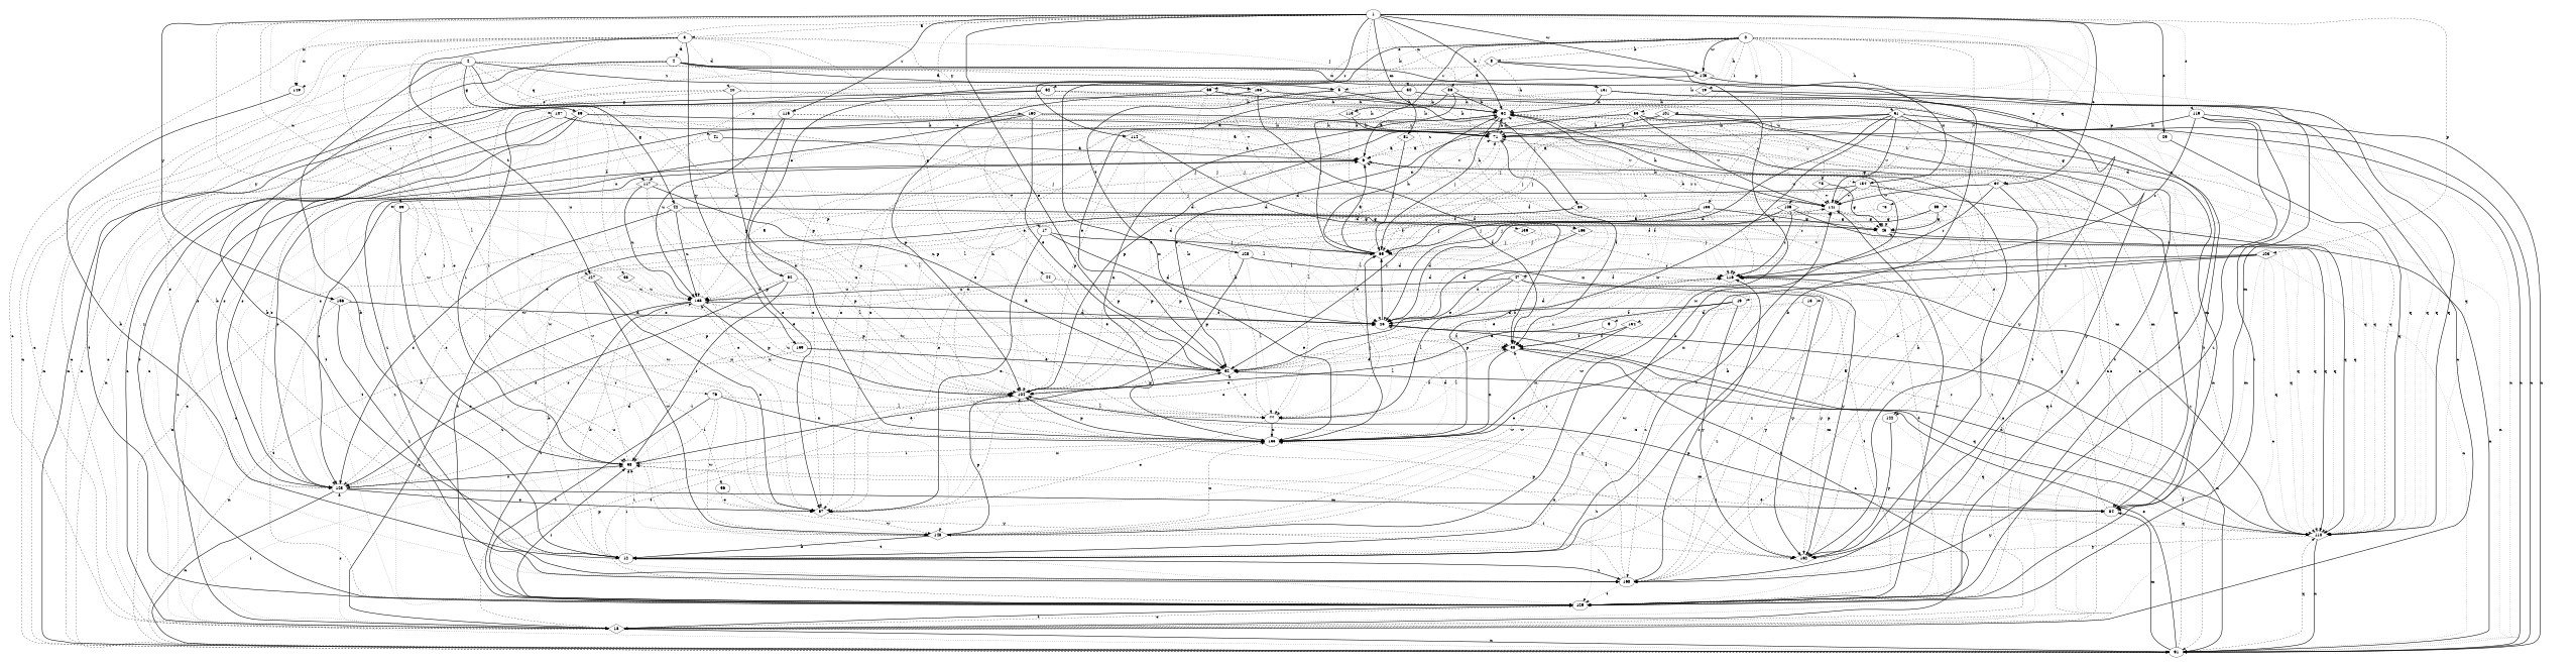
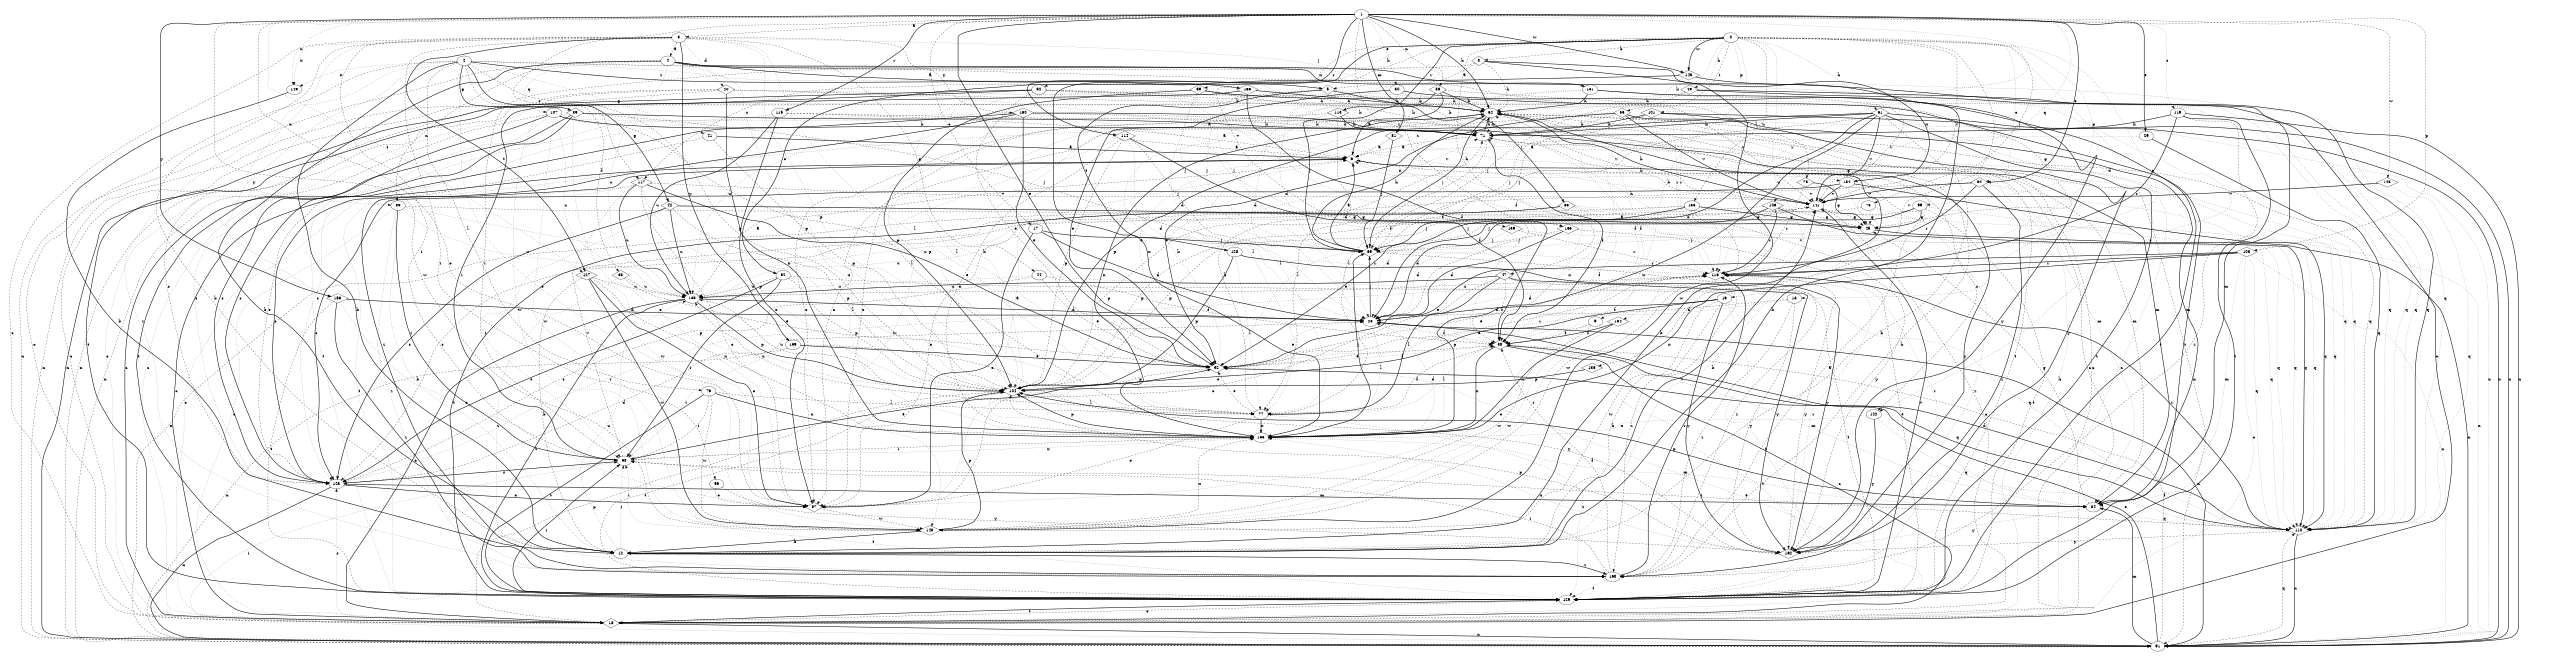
  strict digraph {
    node [shape=ellipse]
    edge [style=bold]
    8 [shape=diamond]
    0
    9
    13
    19
    47 [shape=diamond]
    49 [shape=diamond]
    51 [shape=diamond]
    55 [shape=diamond]
    69 [shape=diamond]
    71
    73
    92
    94 [shape=diamond]
    99
    101 [shape=diamond]
    113 [shape=diamond]
    117 [shape=diamond]
    133
    134 [shape=diamond]
+   136 [shape=diamond]
    139 [shape=diamond]
    141
    143 [shape=diamond]
    165 [shape=diamond]
    52
    148 [shape=diamond]
    58
    5 [shape=diamond]
    154
    25
    97 [shape=diamond]
    38 [shape=diamond]
    32 [shape=diamond]
    168
    162 [shape=diamond]
    104 [shape=diamond]
    129
    77
    135
    18 [shape=diamond]
    110 [shape=diamond]
    65 [shape=diamond]
    12
    91
    155
    123
    45
    84
    6 [shape=diamond]
    116 [shape=diamond]
    1
    3
    17
    29
    30
    81 [shape=diamond]
    86 [shape=diamond]
    103 [shape=diamond]
    106 [shape=diamond]
    114 [shape=diamond]
    115
    119
    127 [shape=diamond]
+   145 [shape=diamond]
    149
    156 [shape=diamond]
    4
    20 [shape=diamond]
    44
    56
    62
    89
    159
    160 [shape=diamond]
    2
    33 [shape=diamond]
    39 [shape=diamond]
    41
    42 [shape=diamond]
    75 [shape=diamond]
    76
    122
    166 [shape=diamond]
    107
    151
    63 [shape=diamond]
    128
    8 -> 52 [label=h style=dashed]
    8 -> 148 [label=w]
    8 -> 58 [label=i style=dashed]
    8 -> 5 [label=a style=dashed]
    8 -> 154 [label=x]
    8 -> 25 [label=d style=dotted]
    0 -> 8 [label=b style=dashed]
    0 -> 9 [label=b style=dotted]
    0 -> 13 [label=c style=dotted]
    0 -> 19 [label=d style=dotted]
    0 -> 47 [label=h style=dashed]
    0 -> 49 [label=h style=dotted]
    0 -> 51 [label=h style=dotted]
    0 -> 55 [label=i style=dashed]
    0 -> 69 [label=k style=dotted]
    0 -> 71 [label=k style=dotted]
    0 -> 73 [label=l style=dashed]
    0 -> 92 [label=o]
    0 -> 94 [label=o style=dotted]
    0 -> 99 [label=p style=dotted]
    0 -> 101 [label=p style=dotted]
    0 -> 113 [label=r]
    0 -> 117 [label=s style=dashed]
    0 -> 133 [label=u style=dashed]
    0 -> 134 [label=u style=dotted]
+   0 -> 136 [label=v style=dashed]
    0 -> 139 [label=v style=dashed]
    0 -> 141 [label=v style=dashed]
    0 -> 143 [label=w]
    0 -> 165 [label=z style=dotted]
    9 -> 148 [label=w style=dashed]
    9 -> 97 [label=o style=dotted]
    9 -> 38 [label=f style=dashed]
    13 -> 25 [label=d style=dashed]
    13 -> 32 [label=e style=dotted]
    13 -> 168 [label=z style=dashed]
    13 -> 162 [label=y style=dashed]
    19 -> 148 [label=w style=dashed]
    19 -> 25 [label=d]
    19 -> 162 [label=y]
    19 -> 104 [label=p]
    19 -> 129 [label=t style=dotted]
    47 -> 97 [label=o style=dashed]
    47 -> 38 [label=f style=dashed]
    47 -> 162 [label=y]
    47 -> 129 [label=t style=dashed]
    47 -> 77 [label=l]
    47 -> 135 [label=u]
    49 -> 52 [label=h style=dotted]
    49 -> 77 [label=l style=dotted]
    49 -> 18 [label=c]
    49 -> 110 [label=q]
    49 -> 65 [label=j style=dashed]
    51 -> 71 [label=k]
    51 -> 141 [label=v]
    51 -> 25 [label=d]
    51 -> 104 [label=p]
    51 -> 129 [label=t]
    51 -> 77 [label=l style=dashed]
    51 -> 18 [label=c style=dotted]
    51 -> 12 [label=b style=dashed]
    51 -> 91 [label=n]
    51 -> 155 [label=x]
    55 -> 71 [label=k style=dotted]
    55 -> 141 [label=v]
    55 -> 97 [label=o style=dashed]
    55 -> 38 [label=f style=dotted]
    55 -> 32 [label=e]
    55 -> 162 [label=y]
    55 -> 65 [label=j style=dashed]
    55 -> 91 [label=n style=dotted]
    55 -> 123 [label=s style=dotted]
    55 -> 45 [label=g style=dotted]
    69 -> 71 [label=k style=dashed]
    69 -> 52 [label=h style=dashed]
    69 -> 25 [label=d style=dotted]
    69 -> 104 [label=p]
    69 -> 129 [label=t]
    69 -> 135 [label=u style=dotted]
    69 -> 65 [label=j style=dotted]
    71 -> 52 [label=h]
    71 -> 38 [label=f]
    71 -> 77 [label=l style=dashed]
    71 -> 84 [label=m style=dashed]
    71 -> 6 [label=a style=dashed]
    73 -> 168 [label=z style=dotted]
    73 -> 104 [label=p style=dashed]
    73 -> 45 [label=g style=dotted]
    92 -> 58 [label=i]
    92 -> 168 [label=z style=dashed]
    92 -> 104 [label=p style=dashed]
    92 -> 135 [label=u style=dashed]
    92 -> 123 [label=s]
    94 -> 141 [label=v]
    94 -> 97 [label=o style=dashed]
    94 -> 168 [label=z]
    94 -> 110 [label=q style=dotted]
    94 -> 116 [label=r]
    99 -> 25 [label=d]
    99 -> 129 [label=t style=dashed]
    99 -> 110 [label=q style=dotted]
    99 -> 65 [label=j style=dashed]
    99 -> 45 [label=g]
    101 -> 71 [label=k]
    101 -> 38 [label=f style=dotted]
    101 -> 65 [label=j style=dashed]
    101 -> 91 [label=n]
    101 -> 155 [label=x style=dotted]
    101 -> 84 [label=m]
    113 -> 71 [label=k]
    113 -> 25 [label=d style=dashed]
    113 -> 97 [label=o style=dashed]
    113 -> 77 [label=l style=dotted]
    113 -> 18 [label=c style=dashed]
    117 -> 141 [label=v style=dashed]
    117 -> 148 [label=w style=dotted]
    117 -> 97 [label=o style=dashed]
    117 -> 32 [label=e]
    117 -> 104 [label=p style=dotted]
    117 -> 129 [label=t style=dotted]
    117 -> 135 [label=u]
    117 -> 18 [label=c style=dotted]
    133 -> 148 [label=w style=dashed]
    133 -> 25 [label=d style=dotted]
    133 -> 162 [label=y style=dashed]
    133 -> 135 [label=u style=dotted]
    133 -> 65 [label=j]
    133 -> 91 [label=n style=dotted]
    133 -> 123 [label=s style=dashed]
    133 -> 45 [label=g]
    134 -> 148 [label=w style=dotted]
    134 -> 38 [label=f]
    134 -> 155 [label=x]
+   136 -> 104 [label=p]
+   136 -> 129 [label=t style=dotted]
    139 -> 25 [label=d style=dotted]
    139 -> 110 [label=q style=dotted]
    139 -> 65 [label=j style=dotted]
    139 -> 116 [label=r style=dashed]
    141 -> 71 [label=k style=dashed]
    141 -> 52 [label=h]
    141 -> 104 [label=p style=dashed]
    141 -> 18 [label=c style=dashed]
    141 -> 65 [label=j style=dotted]
    141 -> 45 [label=g style=dashed]
    143 -> 12 [label=b]
    143 -> 155 [label=x]
    165 -> 25 [label=d]
    165 -> 129 [label=t style=dashed]
    165 -> 65 [label=j style=dashed]
    52 -> 71 [label=k style=dashed]
    52 -> 141 [label=v style=dashed]
    52 -> 97 [label=o style=dashed]
    52 -> 32 [label=e style=dotted]
    52 -> 104 [label=p style=dotted]
    52 -> 129 [label=t style=dashed]
    52 -> 18 [label=c style=dashed]
    52 -> 110 [label=q style=dashed]
    52 -> 65 [label=j]
    52 -> 12 [label=b]
    52 -> 91 [label=n style=dashed]
    52 -> 155 [label=x]
    148 -> 58 [label=i style=dotted]
    148 -> 104 [label=p]
    148 -> 12 [label=b]
    148 -> 155 [label=x style=dashed]
    148 -> 116 [label=r style=dotted]
    58 -> 141 [label=v style=dashed]
    58 -> 32 [label=e]
    58 -> 155 [label=x style=dotted]
    58 -> 123 [label=s]
    5 -> 52 [label=h style=dotted]
    5 -> 65 [label=j style=dotted]
    5 -> 91 [label=n style=dashed]
    5 -> 116 [label=r style=dotted]
    5 -> 63 [label=j]
    5 -> 128 [label=t]
    154 -> 141 [label=v]
    154 -> 110 [label=q]
    154 -> 12 [label=b style=dotted]
    154 -> 123 [label=s]
    25 -> 38 [label=f style=dotted]
    25 -> 32 [label=e style=dotted]
    25 -> 77 [label=l style=dotted]
    25 -> 65 [label=j]
    25 -> 91 [label=n]
    97 -> 148 [label=w style=dashed]
    38 -> 32 [label=e style=dashed]
    38 -> 77 [label=l style=dotted]
    38 -> 18 [label=c]
    38 -> 110 [label=q]
    38 -> 155 [label=x]
    38 -> 84 [label=m style=dotted]
    32 -> 71 [label=k style=dotted]
    32 -> 38 [label=f style=dotted]
    32 -> 104 [label=p style=dashed]
    32 -> 116 [label=r style=dashed]
    168 -> 52 [label=h style=dashed]
    168 -> 58 [label=i style=dashed]
    168 -> 38 [label=f style=dashed]
    168 -> 129 [label=t style=dotted]
    168 -> 6 [label=a style=dashed]
    168 -> 116 [label=r]
    162 -> 104 [label=p style=dashed]
    162 -> 155 [label=x style=dotted]
-   162 -> 116 [label=p style=dotted]
+   162 -> 116 [label=r style=dotted]
    104 -> 52 [label=h style=dotted]
    104 -> 129 [label=t style=dashed]
    104 -> 77 [label=l style=dotted]
    104 -> 135 [label=u style=dashed]
    129 -> 141 [label=v]
    129 -> 58 [label=i]
    129 -> 18 [label=c style=dashed]
    77 -> 71 [label=k style=dashed]
    77 -> 97 [label=o style=dashed]
    77 -> 38 [label=f style=dashed]
    77 -> 32 [label=e style=dashed]
    77 -> 129 [label=t style=dotted]
    77 -> 135 [label=u style=dashed]
    77 -> 155 [label=x]
    135 -> 25 [label=d]
    135 -> 104 [label=p]
    135 -> 129 [label=t]
    135 -> 18 [label=c]
-   135 -> 12 [label=b style=dashed]
+   19 -> 12 [label=b style=dashed]
    135 -> 6 [label=a style=dashed]
    18 -> 71 [label=k style=dotted]
    18 -> 32 [label=e style=dotted]
    18 -> 104 [label=p style=dashed]
    18 -> 129 [label=t]
    18 -> 91 [label=n]
    18 -> 123 [label=s style=dotted]
    110 -> 58 [label=i style=dashed]
    110 -> 25 [label=d]
    110 -> 162 [label=y style=dashed]
    110 -> 91 [label=n]
    110 -> 116 [label=r]
    65 -> 52 [label=h]
    65 -> 97 [label=o style=dotted]
    65 -> 168 [label=z style=dashed]
    65 -> 6 [label=a]
    65 -> 116 [label=r style=dotted]
    12 -> 141 [label=v]
    12 -> 58 [label=i style=dotted]
    12 -> 168 [label=z]
    12 -> 135 [label=u style=dotted]
    91 -> 58 [label=i style=dotted]
    91 -> 38 [label=f style=dashed]
    91 -> 32 [label=e]
    91 -> 110 [label=q style=dashed]
    91 -> 84 [label=m]
    155 -> 58 [label=i style=dashed]
    155 -> 25 [label=d style=dotted]
    155 -> 104 [label=p]
    155 -> 65 [label=j]
    155 -> 84 [label=m style=dotted]
    155 -> 6 [label=a style=dotted]
    123 -> 25 [label=d style=dashed]
    123 -> 97 [label=o]
    123 -> 91 [label=n]
    123 -> 84 [label=m]
    123 -> 116 [label=r style=dotted]
    45 -> 65 [label=j style=dotted]
    45 -> 91 [label=n]
    84 -> 162 [label=y style=dotted]
    84 -> 104 [label=p]
    84 -> 110 [label=q style=dotted]
    84 -> 45 [label=g style=dashed]
    84 -> 116 [label=r style=dotted]
    6 -> 154 [label=x style=dotted]
    6 -> 162 [label=y]
    6 -> 18 [label=c]
    6 -> 123 [label=s]
    6 -> 122 [label=s style=dashed]
    116 -> 141 [label=v style=dotted]
    116 -> 52 [label=h style=dotted]
    116 -> 25 [label=d style=dotted]
    116 -> 38 [label=f style=dotted]
    116 -> 32 [label=e style=dashed]
    116 -> 162 [label=y style=dashed]
    116 -> 135 [label=u style=dashed]
    116 -> 6 [label=a style=dotted]
    1 -> 94 [label=o]
    1 -> 117 [label=s style=dashed]
    1 -> 143 [label=w]
    1 -> 165 [label=z style=dashed]
    1 -> 52 [label=h]
    1 -> 148 [label=w style=dashed]
    1 -> 97 [label=o style=dashed]
    1 -> 32 [label=e]
    1 -> 116 [label=r style=dotted]
    1 -> 3 [label=a style=dashed]
    1 -> 17 [label=c style=dashed]
    1 -> 29 [label=e]
    1 -> 30 [label=e style=dotted]
    1 -> 81 [label=m]
    1 -> 86 [label=n style=dashed]
    1 -> 103 [label=p style=dashed]
    1 -> 106 [label=q style=dotted]
    1 -> 114 [label=r]
    1 -> 115 [label=r]
    1 -> 119 [label=s style=dotted]
    1 -> 127 [label=t style=dotted]
+   1 -> 145 [label=w style=dashed]
    1 -> 149 [label=x style=dotted]
    1 -> 156 [label=y]
    3 -> 58 [label=i style=dashed]
    3 -> 104 [label=p style=dotted]
+   3 -> 77 [label=l style=dotted]
    3 -> 18 [label=c style=dashed]
    3 -> 12 [label=b style=dashed]
    3 -> 127 [label=t]
    3 -> 149 [label=x style=dotted]
    3 -> 4 [label=a style=dashed]
    3 -> 20 [label=d style=dotted]
    3 -> 44 [label=g style=dashed]
    3 -> 56 [label=i style=dashed]
    3 -> 62 [label=j style=dotted]
    3 -> 89 [label=n style=dotted]
    3 -> 159 [label=y]
    3 -> 160 [label=y style=dashed]
    17 -> 25 [label=d]
    17 -> 97 [label=o]
    17 -> 135 [label=u style=dotted]
    17 -> 65 [label=j]
    29 -> 110 [label=q]
    29 -> 6 [label=a style=dotted]
    30 -> 71 [label=k style=dashed]
    30 -> 52 [label=h style=dotted]
    30 -> 25 [label=d style=dotted]
    30 -> 32 [label=e]
    30 -> 129 [label=t]
    81 -> 65 [label=j]
    81 -> 84 [label=m style=dotted]
    81 -> 6 [label=a style=dashed]
    86 -> 141 [label=v style=dashed]
    86 -> 52 [label=h]
    86 -> 65 [label=j]
    86 -> 6 [label=a]
    103 -> 32 [label=e]
    103 -> 18 [label=c style=dotted]
    103 -> 110 [label=q style=dotted]
    103 -> 91 [label=n style=dotted]
    103 -> 155 [label=x]
    103 -> 84 [label=m style=dotted]
    103 -> 116 [label=r]
    106 -> 32 [label=e]
    106 -> 104 [label=p style=dashed]
    106 -> 110 [label=q]
    106 -> 45 [label=g style=dashed]
    106 -> 116 [label=r]
    114 -> 148 [label=w style=dotted]
    114 -> 25 [label=d style=dotted]
    114 -> 38 [label=f]
    114 -> 104 [label=p style=dashed]
    114 -> 65 [label=j style=dashed]
    114 -> 155 [label=x style=dashed]
    114 -> 6 [label=a style=dashed]
    115 -> 71 [label=k style=dashed]
    115 -> 97 [label=o]
    115 -> 129 [label=t style=dotted]
    115 -> 135 [label=u]
    115 -> 6 [label=a style=dashed]
    119 -> 71 [label=k]
-   119 -> 168 [label=z]
+   119 -> 168 [label=z style=dashed]
    119 -> 129 [label=t]
    119 -> 91 [label=n]
    119 -> 116 [label=r]
    127 -> 148 [label=w]
    127 -> 97 [label=o]
    127 -> 104 [label=p style=dotted]
    127 -> 135 [label=u style=dashed]
    127 -> 12 [label=b style=dashed]
    127 -> 155 [label=x style=dashed]
+   145 -> 141 [label=v]
+   145 -> 110 [label=q style=dotted]
    149 -> 12 [label=b]
    156 -> 25 [label=d]
    156 -> 97 [label=o style=dotted]
    156 -> 168 [label=z]
    156 -> 129 [label=t style=dashed]
    4 -> 5 [label=a]
    4 -> 104 [label=p style=dotted]
    4 -> 135 [label=u style=dotted]
    4 -> 110 [label=q style=dotted]
    4 -> 12 [label=b]
    4 -> 91 [label=n style=dashed]
    4 -> 84 [label=m]
    4 -> 89 [label=n style=dashed]
    4 -> 107 [label=q style=dotted]
    4 -> 151 [label=x]
    20 -> 52 [label=h style=dashed]
    20 -> 18 [label=c style=dashed]
    20 -> 110 [label=q style=dotted]
    20 -> 91 [label=n style=dashed]
    20 -> 155 [label=x]
    20 -> 123 [label=s style=dashed]
    20 -> 6 [label=a style=dotted]
    44 -> 38 [label=f style=dashed]
    44 -> 32 [label=e style=dashed]
    44 -> 135 [label=u style=dotted]
    44 -> 110 [label=q style=dotted]
    44 -> 123 [label=s style=dashed]
    56 -> 97 [label=o style=dashed]
    56 -> 162 [label=y style=dashed]
    56 -> 129 [label=t style=dotted]
    62 -> 71 [label=k style=dotted]
    62 -> 141 [label=v style=dashed]
    62 -> 52 [label=h style=dashed]
    62 -> 58 [label=i]
    62 -> 38 [label=f style=dotted]
    62 -> 32 [label=e style=dashed]
    62 -> 129 [label=t]
    62 -> 77 [label=l style=dotted]
    62 -> 116 [label=r style=dotted]
    89 -> 58 [label=i]
    89 -> 168 [label=z style=dotted]
    89 -> 77 [label=l style=dotted]
    89 -> 135 [label=u style=dotted]
    89 -> 18 [label=c style=dotted]
    89 -> 12 [label=b style=dotted]
    89 -> 45 [label=g style=dashed]
    159 -> 58 [label=i style=dotted]
    159 -> 32 [label=e]
    159 -> 162 [label=y style=dashed]
    159 -> 91 [label=n style=dashed]
    160 -> 71 [label=k style=dotted]
    160 -> 141 [label=v style=dotted]
    160 -> 38 [label=f style=dotted]
    160 -> 32 [label=e]
    160 -> 168 [label=z]
    160 -> 18 [label=c style=dotted]
    160 -> 110 [label=q style=dotted]
    160 -> 155 [label=x style=dotted]
    160 -> 123 [label=s]
    160 -> 84 [label=m]
    2 -> 97 [label=o style=dotted]
    2 -> 38 [label=f style=dotted]
    2 -> 168 [label=z style=dotted]
    2 -> 104 [label=p style=dashed]
    2 -> 18 [label=c style=dashed]
    2 -> 12 [label=b]
    2 -> 149 [label=x style=dotted]
    2 -> 156 [label=y style=dotted]
    2 -> 33 [label=f style=dashed]
    2 -> 39 [label=g]
    2 -> 41 [label=g style=dotted]
    2 -> 42 [label=g]
    2 -> 75 [label=l style=dashed]
    2 -> 76 [label=l style=dashed]
    2 -> 122 [label=s style=dotted]
    2 -> 166 [label=z]
    33 -> 32 [label=e style=dashed]
    33 -> 168 [label=z style=dotted]
    33 -> 135 [label=u style=dashed]
    39 -> 71 [label=k]
    39 -> 97 [label=o style=dotted]
    39 -> 18 [label=c]
    39 -> 65 [label=j style=dashed]
    39 -> 123 [label=s]
    41 -> 104 [label=p style=dashed]
    41 -> 123 [label=s style=dashed]
    41 -> 6 [label=a]
    42 -> 58 [label=i style=dotted]
    42 -> 104 [label=p style=dashed]
    42 -> 135 [label=u]
    42 -> 110 [label=q style=dotted]
    42 -> 123 [label=s]
    42 -> 45 [label=g]
    75 -> 141 [label=v style=dotted]
    75 -> 45 [label=g]
    75 -> 116 [label=r style=dashed]
    76 -> 148 [label=w style=dashed]
    76 -> 58 [label=i style=dashed]
    76 -> 129 [label=t]
    76 -> 77 [label=l style=dashed]
    76 -> 155 [label=x]
    122 -> 162 [label=y]
    122 -> 110 [label=q style=dotted]
    122 -> 155 [label=x style=dotted]
    166 -> 52 [label=h]
    166 -> 38 [label=f]
    166 -> 110 [label=q style=dotted]
    166 -> 65 [label=j style=dotted]
    166 -> 91 [label=n]
    107 -> 71 [label=k]
    107 -> 148 [label=w style=dotted]
    107 -> 129 [label=t]
    107 -> 77 [label=l style=dashed]
    107 -> 135 [label=u style=dotted]
    107 -> 110 [label=q style=dotted]
    107 -> 91 [label=n style=dashed]
    107 -> 123 [label=s style=dotted]
    151 -> 52 [label=h]
    151 -> 148 [label=w style=dotted]
    151 -> 162 [label=y]
    151 -> 18 [label=c style=dotted]
    151 -> 110 [label=q style=dotted]
    151 -> 45 [label=g style=dashed]
    63 -> 38 [label=f style=dotted]
    63 -> 129 [label=t]
    63 -> 110 [label=q style=dotted]
    63 -> 91 [label=n style=dashed]
    63 -> 45 [label=g style=dotted]
    128 -> 162 [label=y]
    128 -> 104 [label=p]
    128 -> 77 [label=l style=dotted]
    128 -> 116 [label=r style=dotted]
  }
